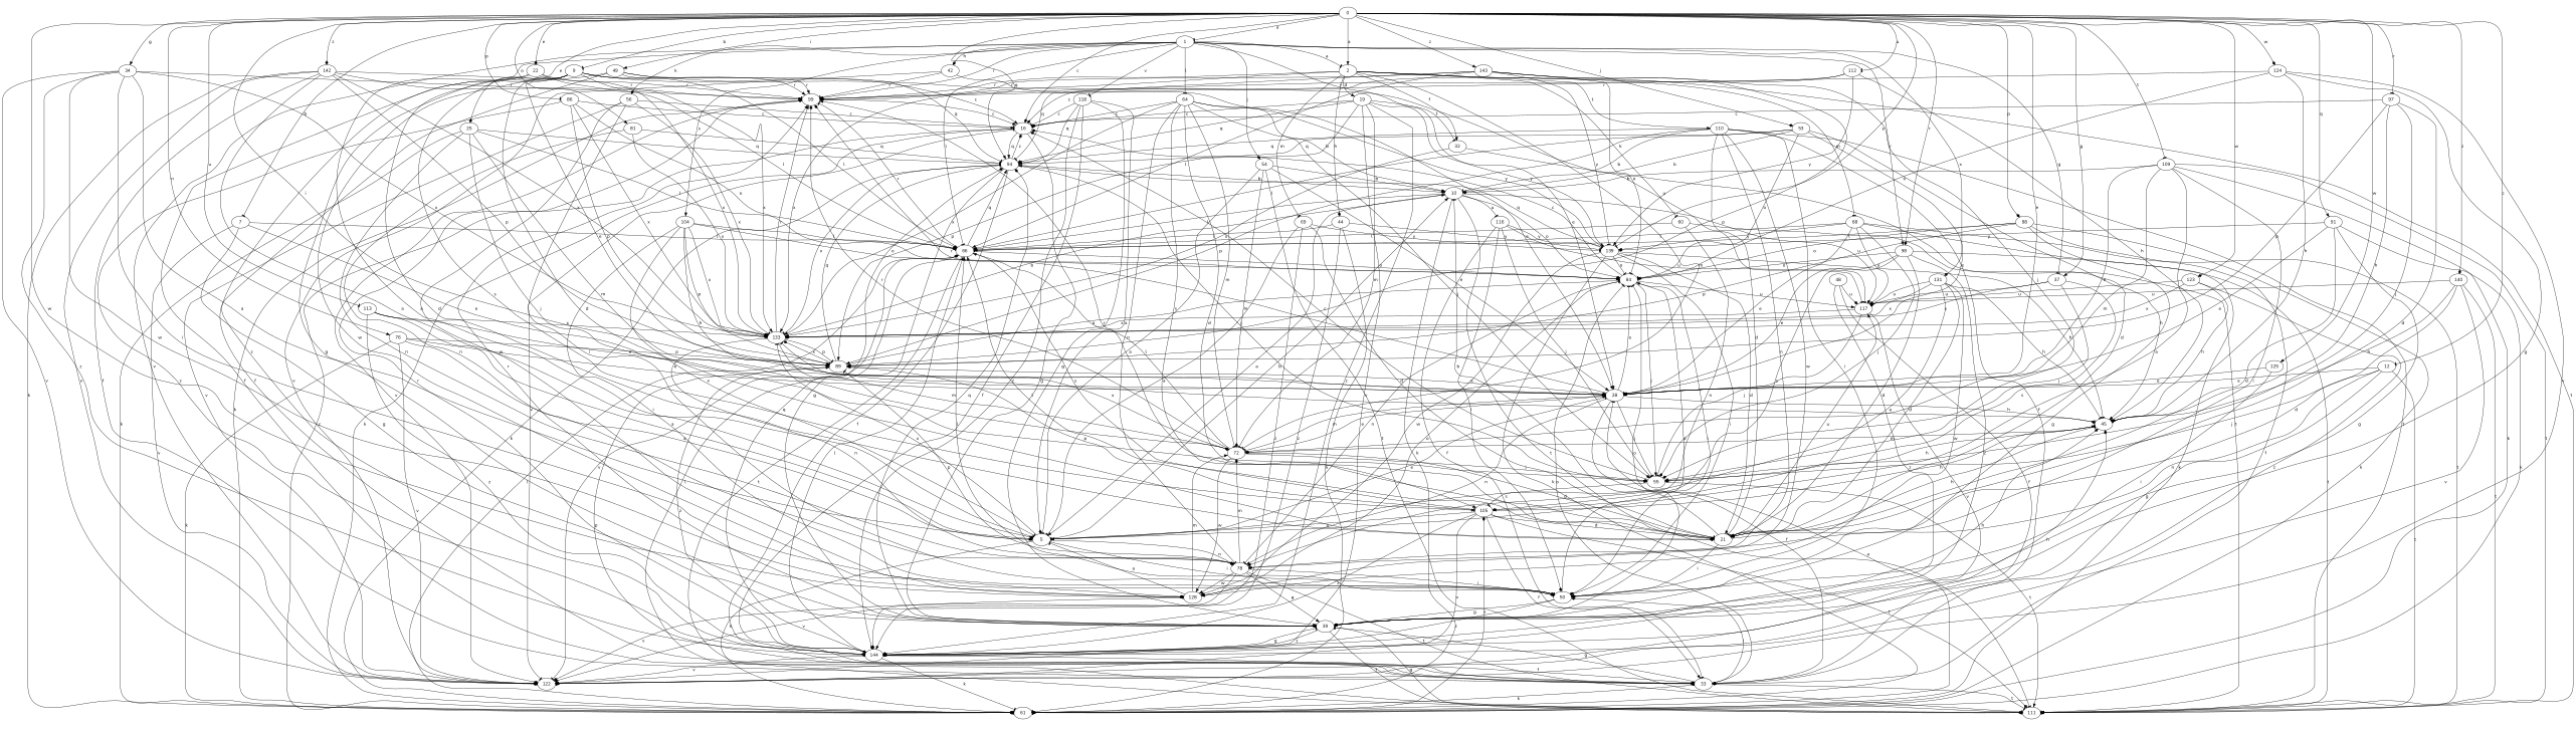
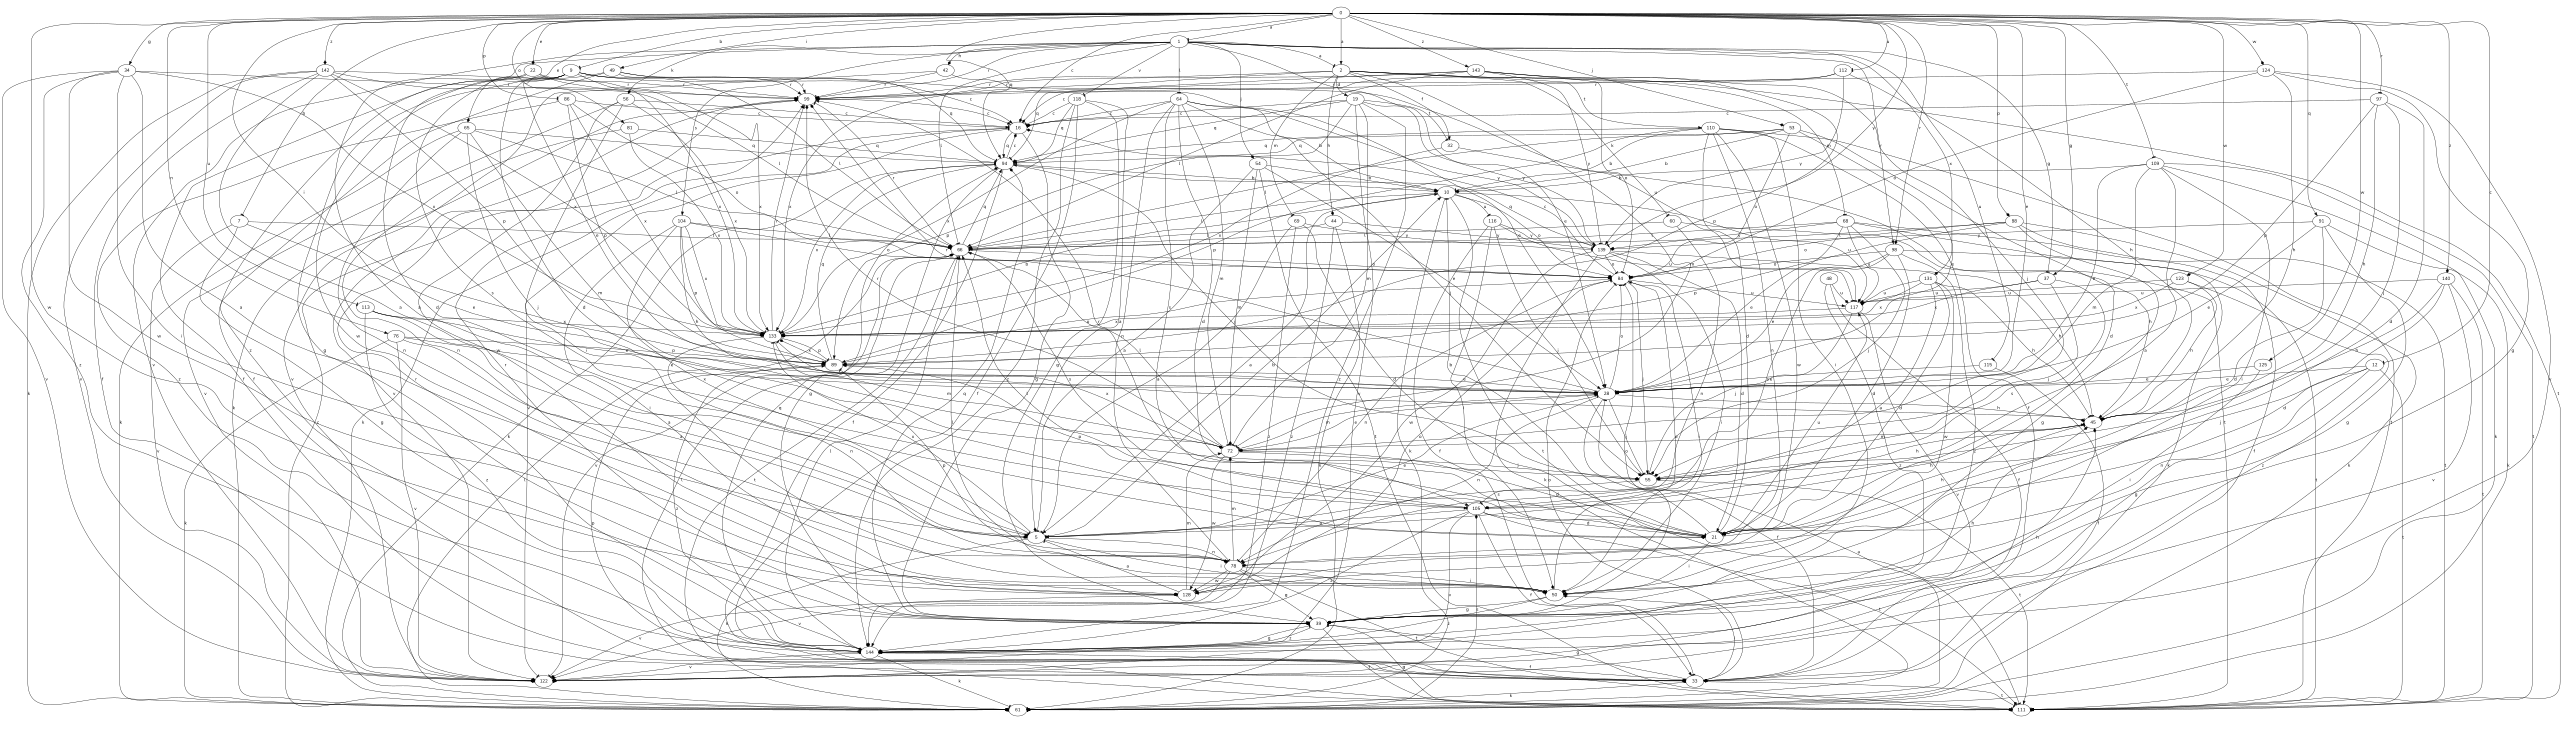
  strict digraph {
    fontname=Nunito
    node [fontname=Nunito]
    edge [arrowhead=tee fontname=Nunito]
    0
    1
    2
    7
    9
    12
    16
    22
-   25
+   25 [label=65]
    28
    34
    37
    49
    53
    76
    81
    86
    88
    91
    94
    97
    98
    109
    112
    113
    123
    124
    125
    128
    139
    140
    142
    143
    89
    42
    54
    56
    64
    66
    99
    104
+   115
    118
    122
    131
    144
    19
    32
    44
    60
    68
    69
    72
    110
    111
    133
    39
    21
    33
    105
    78
    55
    61
    5
    84
    45
    50
    117
    48
    10
    116
    0 -> 1 [label=a]
    0 -> 2 [arrowhead=normal label=a]
    0 -> 7 [label=b]
    0 -> 9 [label=b]
    0 -> 12 [label=c]
    0 -> 16 [arrowhead=diamond label=c]
    0 -> 22 [arrowhead=diamond label=e]
    0 -> 25 [arrowhead=diamond label=e]
    0 -> 28 [arrowhead=normal label=e]
    0 -> 34 [arrowhead=normal label=g]
    0 -> 37 [arrowhead=normal label=g]
    0 -> 49 [arrowhead=normal label=i]
    0 -> 53 [arrowhead=diamond label=j]
    0 -> 76 [arrowhead=normal label=n]
    0 -> 81 [arrowhead=normal label=o]
    0 -> 86 [label=p]
    0 -> 88 [arrowhead=diamond label=p]
    0 -> 91 [arrowhead=normal label=q]
    0 -> 94 [arrowhead=normal label=q]
    0 -> 97 [label=r]
    0 -> 98 [arrowhead=diamond label=r]
    0 -> 109 [label=t]
    0 -> 112 [label=u]
    0 -> 113 [label=u]
    0 -> 123 [arrowhead=diamond label=w]
    0 -> 124 [arrowhead=diamond label=w]
    0 -> 125 [arrowhead=normal label=w]
    0 -> 128 [label=w]
    0 -> 139 [label=y]
    0 -> 140 [arrowhead=diamond label=z]
    0 -> 142 [arrowhead=diamond label=z]
    0 -> 143 [arrowhead=normal label=z]
    0 -> 89 [arrowhead=normal label=i]
    1 -> 2 [label=a]
    1 -> 28 [arrowhead=normal label=e]
    1 -> 37 [label=g]
    1 -> 98 [arrowhead=normal label=r]
    1 -> 42 [arrowhead=diamond label=h]
    1 -> 54 [arrowhead=diamond label=j]
    1 -> 56 [arrowhead=diamond label=k]
    1 -> 64 [label=l]
    1 -> 66 [label=l]
    1 -> 99 [arrowhead=normal label=r]
    1 -> 104 [arrowhead=normal label=s]
+   1 -> 115 [label=u]
    1 -> 118 [label=v]
    1 -> 122 [arrowhead=diamond label=v]
    1 -> 131 [arrowhead=diamond label=x]
    1 -> 144 [arrowhead=diamond label=z]
    2 -> 99 [label=r]
    2 -> 19 [arrowhead=normal label=d]
    2 -> 32 [arrowhead=normal label=f]
    2 -> 44 [arrowhead=diamond label=h]
    2 -> 60 [label=k]
    2 -> 68 [label=m]
    2 -> 69 [label=m]
    2 -> 72 [label=m]
    2 -> 110 [arrowhead=normal label=t]
    2 -> 111 [arrowhead=normal label=t]
    2 -> 133 [arrowhead=normal label=x]
    7 -> 28 [arrowhead=diamond label=e]
    7 -> 66 [arrowhead=diamond label=l]
    7 -> 122 [arrowhead=normal label=v]
    7 -> 39 [label=g]
    9 -> 16 [arrowhead=normal label=c]
    9 -> 28 [arrowhead=diamond label=e]
    9 -> 66 [arrowhead=diamond label=l]
    9 -> 99 [arrowhead=normal label=r]
    9 -> 133 [arrowhead=normal label=x]
    9 -> 39 [arrowhead=diamond label=g]
    9 -> 21 [arrowhead=diamond label=d]
    9 -> 33 [label=f]
    9 -> 105 [arrowhead=normal label=s]
    12 -> 28 [arrowhead=diamond label=e]
    12 -> 111 [label=t]
    12 -> 39 [arrowhead=diamond label=g]
    12 -> 78 [arrowhead=diamond label=n]
    12 -> 55 [arrowhead=diamond label=j]
    16 -> 94 [arrowhead=normal label=q]
    16 -> 122 [label=v]
    16 -> 39 [arrowhead=diamond label=g]
    16 -> 61 [label=k]
    22 -> 99 [label=r]
    22 -> 133 [arrowhead=diamond label=x]
    22 -> 21 [arrowhead=diamond label=d]
    22 -> 5 [label=a]
    25 -> 94 [label=q]
    25 -> 66 [label=l]
    25 -> 72 [arrowhead=diamond label=m]
    25 -> 78 [label=n]
    25 -> 55 [arrowhead=diamond label=j]
    25 -> 61 [label=k]
    28 -> 99 [arrowhead=diamond label=r]
    28 -> 72 [label=m]
    28 -> 33 [arrowhead=normal label=f]
    28 -> 78 [arrowhead=normal label=n]
    28 -> 55 [label=j]
    28 -> 84 [label=o]
    28 -> 45 [arrowhead=diamond label=h]
    34 -> 128 [arrowhead=diamond label=w]
    34 -> 99 [arrowhead=normal label=r]
    34 -> 122 [arrowhead=diamond label=v]
    34 -> 144 [label=z]
    34 -> 133 [arrowhead=diamond label=x]
    34 -> 5 [label=a]
    34 -> 50 [label=i]
    37 -> 133 [arrowhead=normal label=x]
    37 -> 105 [arrowhead=normal label=s]
    37 -> 55 [arrowhead=normal label=j]
    37 -> 117 [label=u]
    49 -> 94 [label=q]
    49 -> 128 [arrowhead=normal label=w]
    49 -> 99 [arrowhead=normal label=r]
    49 -> 33 [arrowhead=diamond label=f]
    49 -> 117 [label=u]
    53 -> 28 [label=e]
    53 -> 94 [arrowhead=normal label=q]
    53 -> 66 [arrowhead=normal label=l]
    53 -> 21 [arrowhead=normal label=d]
    53 -> 84 [arrowhead=normal label=o]
    53 -> 10 [arrowhead=normal label=b]
    76 -> 28 [label=e]
    76 -> 89 [label=p]
    76 -> 122 [arrowhead=normal label=v]
    76 -> 61 [arrowhead=diamond label=k]
    76 -> 5 [arrowhead=diamond label=a]
    81 -> 94 [label=q]
    81 -> 133 [arrowhead=normal label=x]
    81 -> 78 [arrowhead=diamond label=n]
    86 -> 16 [arrowhead=normal label=c]
    86 -> 89 [label=p]
    86 -> 144 [label=z]
    86 -> 133 [label=x]
    86 -> 84 [label=o]
    88 -> 89 [arrowhead=diamond label=p]
    88 -> 66 [label=l]
    88 -> 39 [arrowhead=diamond label=g]
    88 -> 33 [arrowhead=diamond label=f]
    88 -> 61 [arrowhead=diamond label=k]
    88 -> 84 [label=o]
    91 -> 28 [arrowhead=diamond label=e]
    91 -> 139 [arrowhead=diamond label=y]
    91 -> 39 [arrowhead=normal label=g]
    91 -> 21 [arrowhead=normal label=d]
    91 -> 61 [arrowhead=diamond label=k]
    94 -> 16 [arrowhead=diamond label=c]
    94 -> 133 [label=x]
    94 -> 39 [label=g]
    94 -> 33 [arrowhead=diamond label=f]
    94 -> 55 [arrowhead=normal label=j]
    94 -> 61 [arrowhead=diamond label=k]
    94 -> 10 [arrowhead=diamond label=b]
    97 -> 16 [arrowhead=diamond label=c]
    97 -> 89 [arrowhead=normal label=p]
    97 -> 21 [arrowhead=diamond label=d]
    97 -> 55 [arrowhead=normal label=j]
    97 -> 45 [label=h]
    98 -> 28 [label=e]
    98 -> 144 [label=z]
    98 -> 111 [label=t]
    98 -> 21 [arrowhead=diamond label=d]
    98 -> 105 [arrowhead=diamond label=s]
    98 -> 84 [arrowhead=diamond label=o]
    109 -> 28 [arrowhead=diamond label=e]
    109 -> 72 [arrowhead=normal label=m]
    109 -> 111 [arrowhead=diamond label=t]
    109 -> 61 [label=k]
    109 -> 5 [arrowhead=normal label=a]
    109 -> 50 [arrowhead=diamond label=i]
    109 -> 10 [arrowhead=diamond label=b]
    112 -> 16 [arrowhead=diamond label=c]
    112 -> 139 [arrowhead=normal label=y]
    112 -> 99 [arrowhead=normal label=r]
    112 -> 45 [label=h]
    113 -> 28 [arrowhead=normal label=e]
    113 -> 144 [label=z]
    113 -> 133 [label=x]
    113 -> 5 [arrowhead=normal label=a]
    123 -> 144 [arrowhead=normal label=z]
    123 -> 133 [label=x]
    123 -> 45 [label=h]
    123 -> 117 [arrowhead=diamond label=u]
    124 -> 99 [arrowhead=normal label=r]
    124 -> 122 [label=v]
    124 -> 39 [arrowhead=normal label=g]
    124 -> 84 [label=o]
    124 -> 45 [arrowhead=normal label=h]
    125 -> 28 [arrowhead=normal label=e]
    125 -> 50 [arrowhead=diamond label=i]
    128 -> 122 [arrowhead=diamond label=v]
    128 -> 72 [arrowhead=normal label=m]
    128 -> 5 [label=a]
    128 -> 84 [label=o]
    139 -> 94 [arrowhead=normal label=q]
    139 -> 128 [arrowhead=diamond label=w]
    139 -> 21 [arrowhead=normal label=d]
    139 -> 61 [arrowhead=diamond label=k]
    139 -> 84 [label=o]
    139 -> 45 [label=h]
    139 -> 50 [label=i]
    140 -> 122 [label=v]
    140 -> 111 [arrowhead=normal label=t]
    140 -> 21 [arrowhead=normal label=d]
    140 -> 45 [arrowhead=diamond label=h]
    140 -> 117 [label=u]
    142 -> 89 [arrowhead=diamond label=p]
    142 -> 66 [arrowhead=normal label=l]
    142 -> 99 [arrowhead=diamond label=r]
    142 -> 122 [arrowhead=diamond label=v]
    142 -> 133 [arrowhead=diamond label=x]
    142 -> 33 [label=f]
    142 -> 61 [arrowhead=normal label=k]
    142 -> 5 [arrowhead=diamond label=a]
    143 -> 94 [label=q]
    143 -> 139 [label=y]
    143 -> 89 [arrowhead=normal label=p]
    143 -> 66 [arrowhead=normal label=l]
    143 -> 99 [arrowhead=diamond label=r]
    143 -> 55 [arrowhead=diamond label=j]
    143 -> 84 [label=o]
    89 -> 28 [arrowhead=diamond label=e]
    89 -> 94 [label=q]
    89 -> 144 [arrowhead=diamond label=z]
    89 -> 133 [arrowhead=diamond label=x]
    89 -> 84 [label=o]
    42 -> 28 [arrowhead=normal label=e]
    42 -> 99 [label=r]
    42 -> 122 [label=v]
    54 -> 28 [arrowhead=normal label=e]
    54 -> 72 [arrowhead=diamond label=m]
    54 -> 111 [label=t]
    54 -> 5 [label=a]
    54 -> 10 [arrowhead=normal label=b]
    56 -> 16 [label=c]
    56 -> 128 [arrowhead=diamond label=w]
    56 -> 122 [arrowhead=diamond label=v]
    56 -> 133 [label=x]
    56 -> 50 [arrowhead=diamond label=i]
    64 -> 16 [label=c]
    64 -> 139 [label=y]
    64 -> 72 [label=m]
    64 -> 133 [arrowhead=normal label=x]
    64 -> 21 [arrowhead=diamond label=d]
    64 -> 105 [arrowhead=normal label=s]
    64 -> 78 [label=n]
    64 -> 55 [arrowhead=diamond label=j]
    64 -> 10 [arrowhead=normal label=b]
    66 -> 94 [arrowhead=normal label=q]
    66 -> 99 [label=r]
    66 -> 122 [label=v]
    66 -> 111 [arrowhead=diamond label=t]
    66 -> 105 [label=s]
    66 -> 84 [arrowhead=diamond label=o]
    99 -> 16 [arrowhead=normal label=c]
    99 -> 122 [arrowhead=diamond label=v]
    99 -> 61 [arrowhead=diamond label=k]
    104 -> 89 [arrowhead=normal label=p]
    104 -> 66 [arrowhead=normal label=l]
    104 -> 133 [arrowhead=normal label=x]
    104 -> 5 [label=x]
    104 -> 84 [arrowhead=normal label=o]
    104 -> 45 [label=h]
    104 -> 50 [arrowhead=normal label=i]
+   115 -> 28 [arrowhead=diamond label=e]
+   115 -> 33 [arrowhead=normal label=f]
    118 -> 16 [label=c]
    118 -> 94 [label=q]
    118 -> 144 [arrowhead=diamond label=z]
    118 -> 39 [arrowhead=normal label=g]
    118 -> 33 [label=f]
    118 -> 5 [arrowhead=diamond label=a]
    131 -> 128 [arrowhead=normal label=w]
    131 -> 133 [arrowhead=normal label=x]
    131 -> 21 [label=d]
    131 -> 5 [arrowhead=normal label=a]
    131 -> 45 [label=h]
    131 -> 117 [label=u]
    144 -> 94 [arrowhead=diamond label=q]
    144 -> 66 [arrowhead=normal label=l]
    144 -> 99 [arrowhead=diamond label=r]
    144 -> 122 [arrowhead=normal label=v]
    144 -> 39 [label=g]
    144 -> 33 [arrowhead=diamond label=f]
    144 -> 61 [label=k]
    144 -> 45 [arrowhead=diamond label=h]
    19 -> 16 [arrowhead=diamond label=c]
    19 -> 94 [arrowhead=diamond label=q]
    19 -> 139 [arrowhead=normal label=y]
    19 -> 89 [arrowhead=normal label=p]
    19 -> 122 [arrowhead=normal label=v]
    19 -> 144 [arrowhead=diamond label=z]
    19 -> 32 [label=t]
    19 -> 72 [label=m]
    32 -> 111 [arrowhead=normal label=t]
    32 -> 133 [arrowhead=normal label=x]
    44 -> 139 [label=y]
    44 -> 66 [arrowhead=normal label=l]
    44 -> 144 [arrowhead=normal label=z]
    44 -> 61 [label=k]
    60 -> 66 [label=l]
    60 -> 78 [arrowhead=diamond label=n]
    60 -> 45 [arrowhead=normal label=h]
    68 -> 28 [arrowhead=normal label=e]
    68 -> 139 [arrowhead=normal label=y]
    68 -> 66 [arrowhead=normal label=l]
    68 -> 111 [arrowhead=normal label=t]
    68 -> 55 [arrowhead=diamond label=j]
    68 -> 61 [label=k]
    68 -> 117 [arrowhead=normal label=u]
    69 -> 139 [label=y]
    69 -> 144 [arrowhead=diamond label=z]
    69 -> 21 [label=d]
    69 -> 5 [label=a]
    72 -> 28 [arrowhead=diamond label=e]
    72 -> 128 [arrowhead=normal label=w]
    72 -> 66 [arrowhead=normal label=l]
    72 -> 99 [arrowhead=diamond label=r]
    72 -> 133 [label=x]
    72 -> 21 [label=d]
    72 -> 55 [arrowhead=diamond label=j]
    110 -> 94 [arrowhead=normal label=q]
    110 -> 128 [arrowhead=normal label=w]
    110 -> 89 [arrowhead=normal label=p]
    110 -> 111 [arrowhead=normal label=t]
    110 -> 21 [label=d]
    110 -> 33 [arrowhead=diamond label=f]
    110 -> 78 [label=n]
    110 -> 50 [arrowhead=diamond label=i]
    110 -> 10 [label=b]
    111 -> 66 [arrowhead=normal label=l]
    111 -> 39 [label=g]
    133 -> 89 [label=p]
    133 -> 99 [arrowhead=normal label=r]
    133 -> 72 [arrowhead=diamond label=m]
    133 -> 78 [arrowhead=diamond label=n]
    133 -> 10 [arrowhead=normal label=b]
    39 -> 94 [arrowhead=diamond label=q]
    39 -> 99 [arrowhead=normal label=r]
    39 -> 144 [arrowhead=normal label=z]
    39 -> 111 [label=t]
    39 -> 84 [label=o]
    39 -> 45 [arrowhead=diamond label=h]
    21 -> 66 [arrowhead=normal label=l]
    21 -> 99 [arrowhead=normal label=r]
    21 -> 45 [label=h]
    21 -> 50 [arrowhead=diamond label=i]
    21 -> 117 [arrowhead=normal label=u]
    21 -> 10 [label=b]
    33 -> 89 [arrowhead=normal label=p]
    33 -> 111 [label=t]
    33 -> 39 [label=g]
    33 -> 61 [label=k]
    33 -> 84 [label=o]
    33 -> 50 [arrowhead=diamond label=i]
    105 -> 89 [arrowhead=normal label=p]
    105 -> 122 [arrowhead=diamond label=v]
    105 -> 144 [arrowhead=diamond label=z]
    105 -> 111 [arrowhead=diamond label=t]
    105 -> 21 [arrowhead=diamond label=d]
    105 -> 33 [arrowhead=normal label=f]
    105 -> 5 [label=a]
    105 -> 45 [arrowhead=normal label=h]
    78 -> 128 [arrowhead=normal label=w]
    78 -> 89 [label=p]
    78 -> 122 [arrowhead=diamond label=v]
    78 -> 72 [arrowhead=diamond label=m]
    78 -> 111 [arrowhead=normal label=t]
    78 -> 39 [arrowhead=normal label=g]
    78 -> 50 [label=i]
-   55 -> 16 [arrowhead=diamond label=c]
    55 -> 111 [arrowhead=normal label=t]
    55 -> 105 [label=s]
    55 -> 45 [label=h]
    61 -> 16 [label=c]
    61 -> 28 [label=a]
    61 -> 66 [arrowhead=diamond label=l]
    61 -> 105 [arrowhead=diamond label=s]
    5 -> 28 [label=e]
    5 -> 133 [label=x]
    5 -> 78 [arrowhead=normal label=n]
    5 -> 61 [arrowhead=normal label=k]
    5 -> 50 [arrowhead=diamond label=i]
    5 -> 10 [arrowhead=normal label=b]
    84 -> 16 [arrowhead=diamond label=c]
    84 -> 78 [label=n]
    84 -> 55 [arrowhead=normal label=j]
    84 -> 50 [arrowhead=diamond label=i]
    84 -> 117 [arrowhead=normal label=u]
    45 -> 72 [arrowhead=diamond label=m]
    50 -> 66 [arrowhead=normal label=l]
    50 -> 144 [arrowhead=diamond label=z]
    50 -> 39 [arrowhead=diamond label=g]
    50 -> 84 [arrowhead=normal label=o]
    117 -> 122 [arrowhead=diamond label=v]
    117 -> 133 [arrowhead=diamond label=x]
    117 -> 55 [label=j]
    48 -> 144 [arrowhead=normal label=z]
    48 -> 33 [arrowhead=normal label=f]
    48 -> 117 [arrowhead=diamond label=u]
    10 -> 66 [arrowhead=normal label=l]
    10 -> 111 [label=t]
    10 -> 61 [label=k]
    10 -> 5 [arrowhead=normal label=a]
    10 -> 84 [arrowhead=diamond label=o]
    10 -> 117 [arrowhead=diamond label=u]
    10 -> 116 [label=u]
    116 -> 139 [label=y]
    116 -> 33 [label=f]
    116 -> 55 [label=j]
    116 -> 50 [arrowhead=diamond label=i]
    116 -> 117 [label=u]
  }
